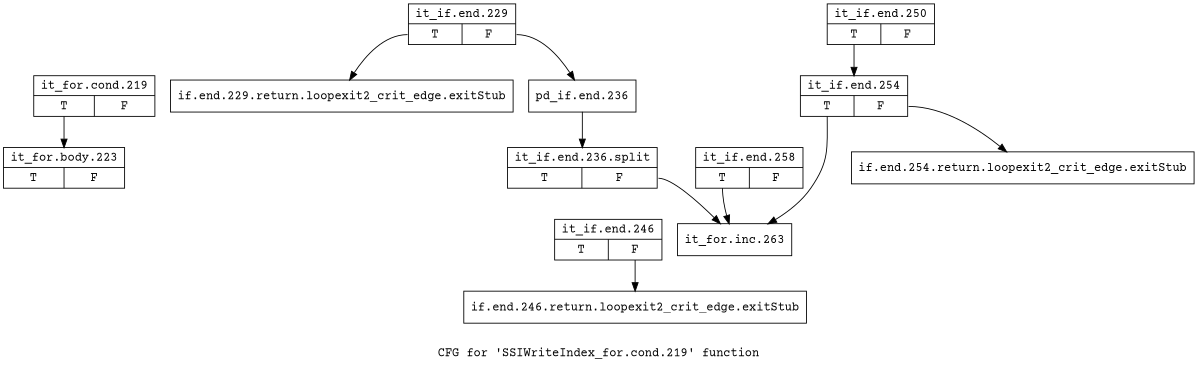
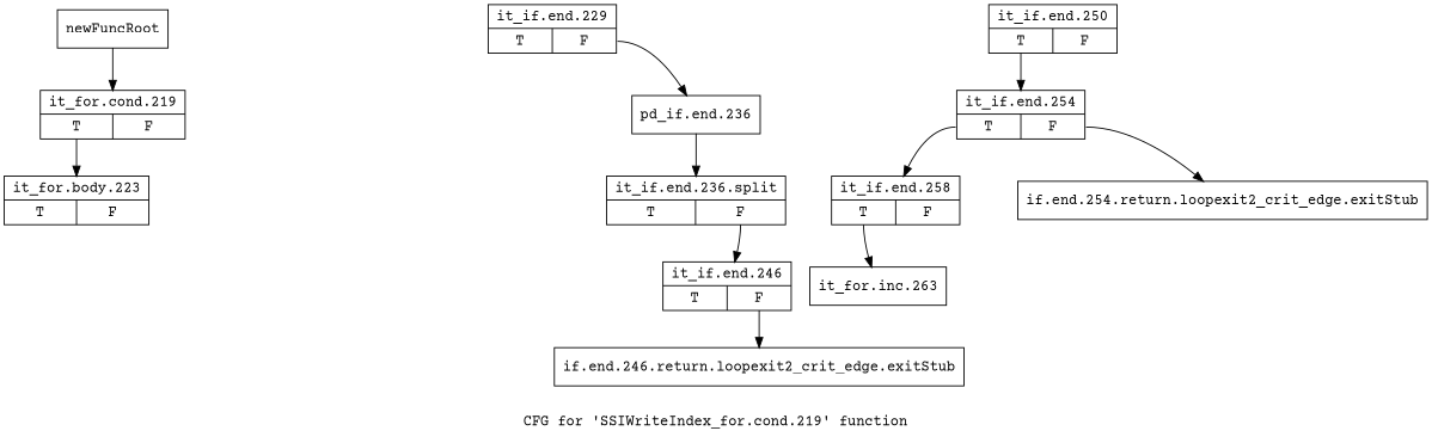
  digraph {
    fontname="Courier Prime"
    label="CFG for 'SSIWriteIndex_for.cond.219' function"
    node [fontname="Courier Prime" shape=record]
    edge [fontname="Courier Prime" tailport=s1]
+   n1 [label="{newFuncRoot}"]
    n2 [label="{it_for.cond.219|{<s0>T|<s1>F}}"]
    n3 [label="{it_for.body.223|{<s0>T|<s1>F}}"]
-   n4 [label="{if.end.229.return.loopexit2_crit_edge.exitStub}"]
    n5 [label="{if.end.246.return.loopexit2_crit_edge.exitStub}"]
    n6 [label="{if.end.254.return.loopexit2_crit_edge.exitStub}"]
    n7 [label="{it_if.end.229|{<s0>T|<s1>F}}"]
    n8 [label="{pd_if.end.236}"]
    n9 [label="{it_if.end.236.split|{<s0>T|<s1>F}}"]
    n10 [label="{it_if.end.246|{<s0>T|<s1>F}}"]
    n11 [label="{it_if.end.250|{<s0>T|<s1>F}}"]
    n12 [label="{it_if.end.254|{<s0>T|<s1>F}}"]
    n13 [label="{it_if.end.258|{<s0>T|<s1>F}}"]
    n14 [label="{it_for.inc.263}"]
+   n1 -> n2
    n2 -> n3 [tailport=s0]
-   n7 -> n4 [tailport=s0]
    n7 -> n8
    n8 -> n9
-   n9 -> n14
+   n9 -> n10
    n10 -> n5
    n11 -> n12 [tailport=s0]
    n12 -> n6
-   n12 -> n14 [tailport=s0]
+   n12 -> n13 [tailport=s0]
    n13 -> n14 [tailport=s0]
  }
